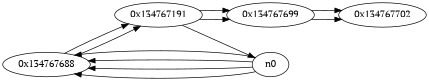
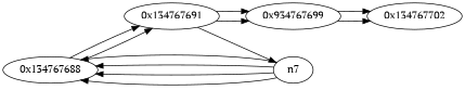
  digraph {
    fontname="PT Serif"
    rankdir=LR
    node [fontname="PT Serif"]
    edge [fontname="PT Serif"]
    n1 [label="0x134767688"]
-   n2 [label="0x134767191"]
-   n3 [label="0x134767699"]
-   n0
+   n2 [label="0x134767691"]
+   n3 [label="0x934767699"]
+   n0 [label=n7]
    n4 [label="0x134767702"]
    n1 -> n2
    n1 -> n2
    n2 -> n3
    n2 -> n3
    n2 -> n0
    n3 -> n4
    n3 -> n4
    n0 -> n1
    n0 -> n1
    n0 -> n1
    n0 -> n1
  }
